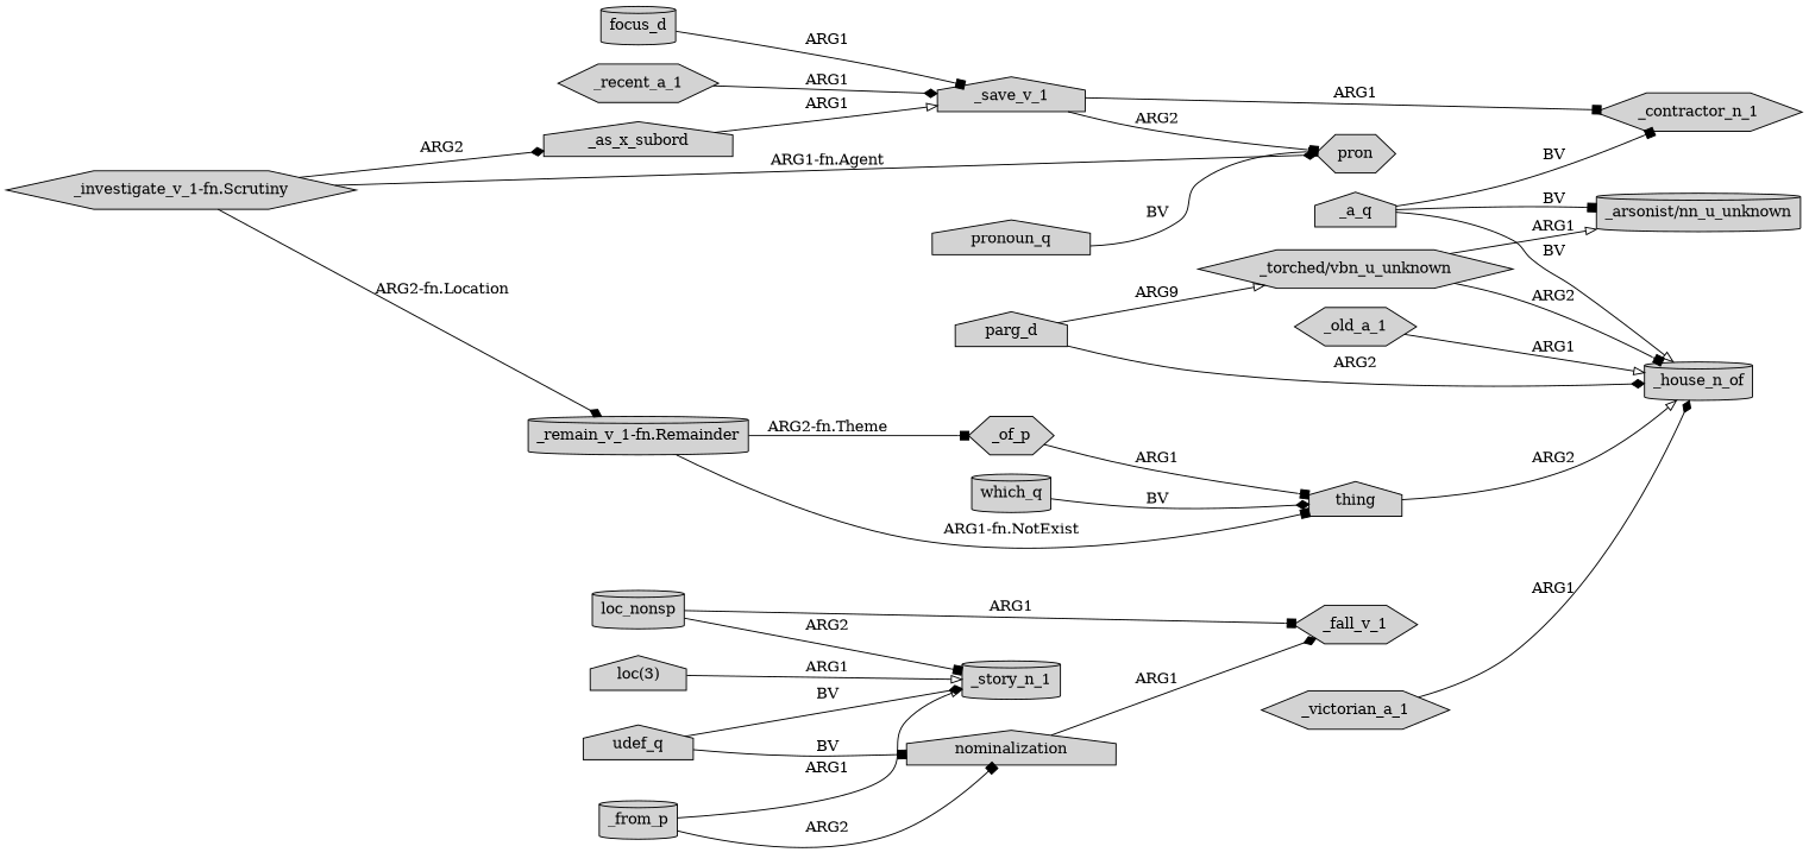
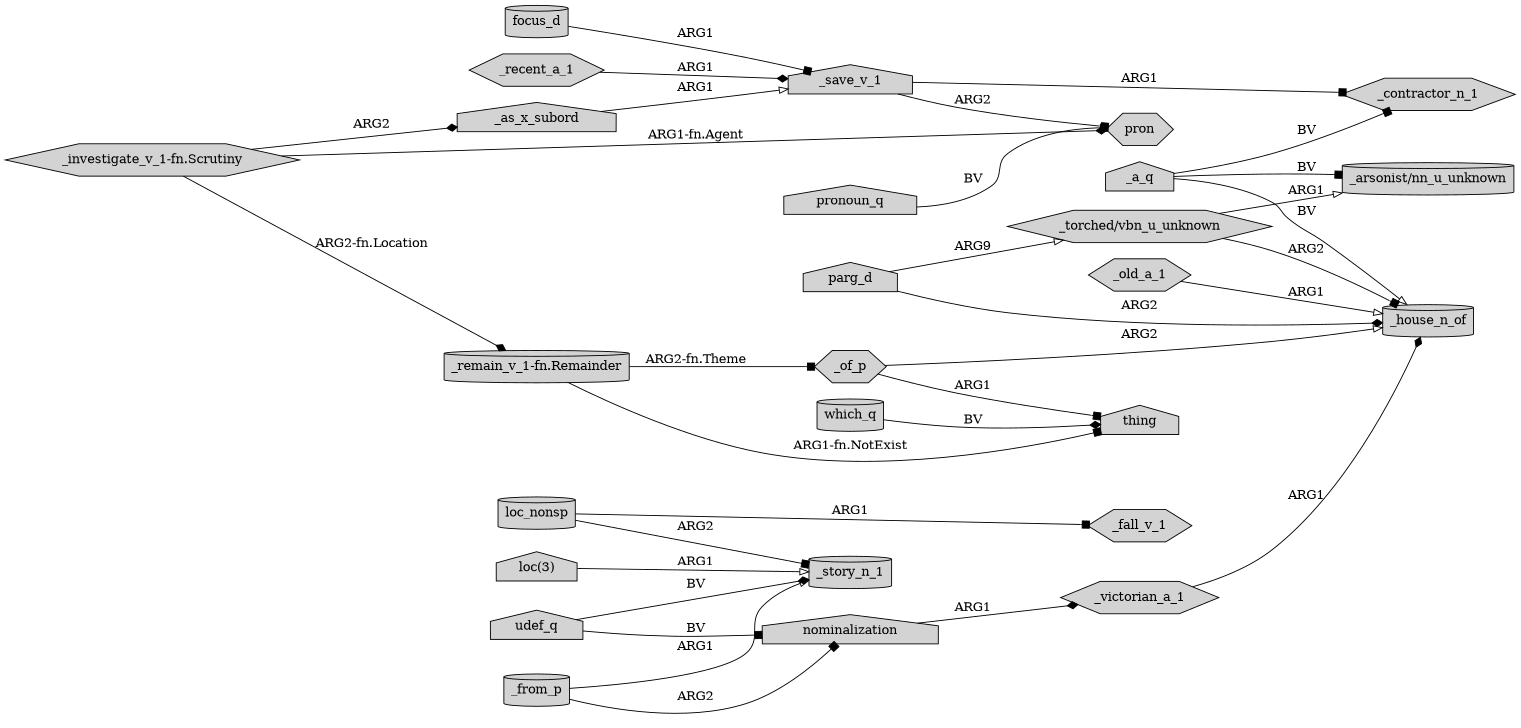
  digraph {
    rankdir=LR
    node [shape=house style=filled]
    edge [arrowhead=box]
    _as_x_subord
    _save_v_1
    "_investigate_v_1-fn.Scrutiny" [shape=hexagon]
    "_remain_v_1-fn.Remainder" [shape=cylinder]
    pron [shape=hexagon]
    _contractor_n_1 [shape=hexagon]
    _of_p [shape=hexagon]
    thing
    _house_n_of [shape=cylinder]
    _old_a_1 [shape=hexagon]
    parg_d
    "_torched/vbn_u_unknown" [shape=hexagon]
    "_arsonist/nn_u_unknown" [shape=cylinder]
    _story_n_1 [shape=cylinder]
    udef_q
    nominalization
    _fall_v_1 [shape=hexagon]
    loc_nonsp [shape=cylinder]
    focus_d [shape=cylinder]
    _recent_a_1 [shape=hexagon]
    _from_p [shape=cylinder]
    _a_q
    pronoun_q
    n24 [label="loc(3)"]
    _victorian_a_1 [shape=hexagon]
    which_q [shape=cylinder]
    _as_x_subord -> _save_v_1 [arrowhead=onormal label=ARG1]
    _save_v_1 -> pron [label=ARG2]
    _save_v_1 -> _contractor_n_1 [label=ARG1]
    "_investigate_v_1-fn.Scrutiny" -> _as_x_subord [arrowhead=diamond label=ARG2]
    "_investigate_v_1-fn.Scrutiny" -> "_remain_v_1-fn.Remainder" [arrowhead=diamond label="ARG2-fn.Location"]
    "_investigate_v_1-fn.Scrutiny" -> pron [arrowhead=diamond label="ARG1-fn.Agent"]
    "_remain_v_1-fn.Remainder" -> _of_p [label="ARG2-fn.Theme"]
    "_remain_v_1-fn.Remainder" -> thing [label="ARG1-fn.NotExist"]
    _of_p -> thing [label=ARG1]
-   thing -> _house_n_of [arrowhead=onormal label=ARG2]
+   _of_p -> _house_n_of [arrowhead=onormal label=ARG2]
    _old_a_1 -> _house_n_of [arrowhead=onormal label=ARG1]
    parg_d -> _house_n_of [arrowhead=diamond label=ARG2]
    parg_d -> "_torched/vbn_u_unknown" [arrowhead=onormal label=ARG9]
    "_torched/vbn_u_unknown" -> _house_n_of [label=ARG2]
    "_torched/vbn_u_unknown" -> "_arsonist/nn_u_unknown" [arrowhead=onormal label=ARG1]
    udef_q -> _story_n_1 [arrowhead=diamond label=BV]
    udef_q -> nominalization [label=BV]
-   nominalization -> _fall_v_1 [arrowhead=diamond label=ARG1]
+   nominalization -> _victorian_a_1 [arrowhead=diamond label=ARG1]
    loc_nonsp -> _story_n_1 [label=ARG2]
    loc_nonsp -> _fall_v_1 [label=ARG1]
    focus_d -> _save_v_1 [label=ARG1]
    _recent_a_1 -> _save_v_1 [arrowhead=diamond label=ARG1]
    _from_p -> _story_n_1 [arrowhead=onormal label=ARG1]
    _from_p -> nominalization [label=ARG2]
    _a_q -> _contractor_n_1 [label=BV]
    _a_q -> _house_n_of [arrowhead=onormal label=BV]
    _a_q -> "_arsonist/nn_u_unknown" [label=BV]
    pronoun_q -> pron [label=BV]
    n24 -> _story_n_1 [arrowhead=onormal label=ARG1]
    _victorian_a_1 -> _house_n_of [arrowhead=diamond label=ARG1]
    which_q -> thing [arrowhead=diamond label=BV]
  }
